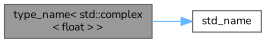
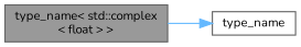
  digraph {
    rankdir=LR
    fontname=Nunito
    node [fontname=Nunito fontsize=10 shape=box style=filled]
    n1 [color=gray40 fillcolor=grey60 fontcolor=black height=0.2 label="type_name\< std::complex\l\< float \> \>" width=0.4]
-   n2 [color=grey40 fillcolor=white height=0.2 label=std_name width=0.4]
+   n2 [color=grey40 fillcolor=white height=0.2 label=type_name width=0.4]
    n1 -> n2 [color=steelblue1 fontname=Nunito fontsize=10 labelfontname=Helvetica labelfontsize=10 style=solid]
  }
